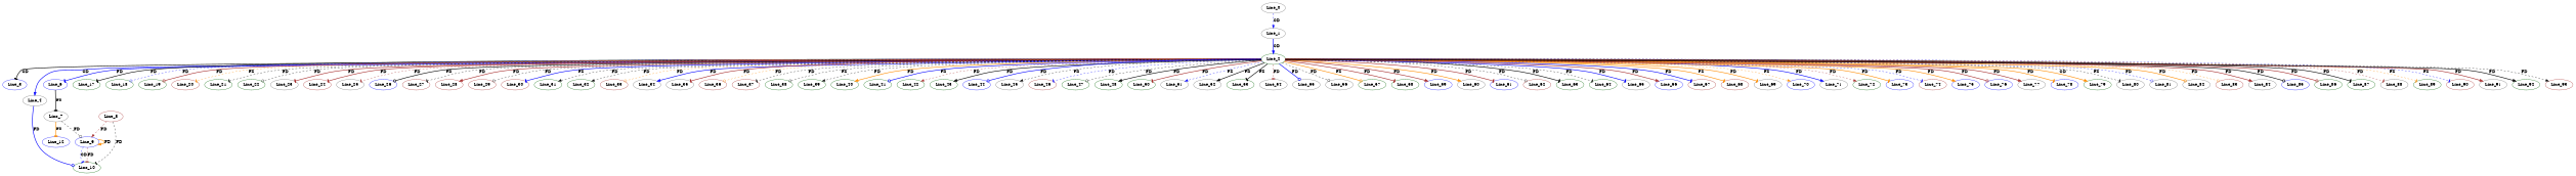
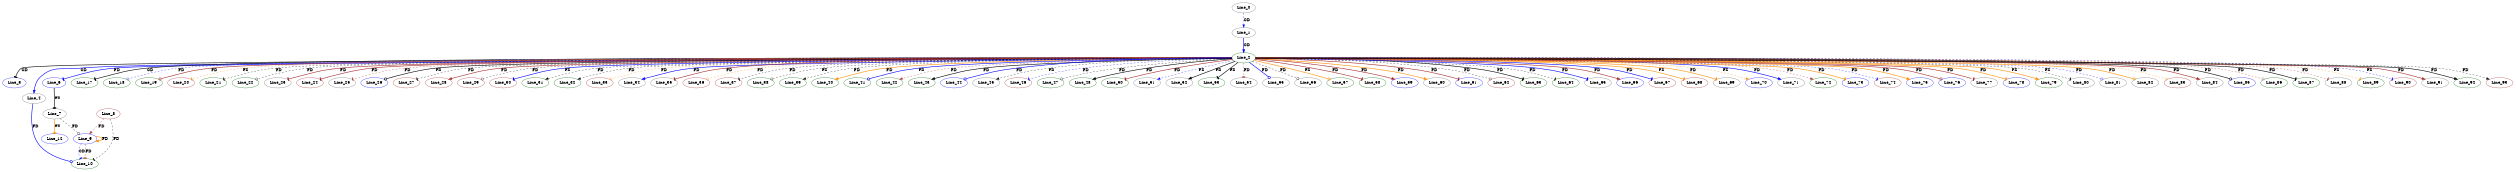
  digraph {
    node [color=darkgreen]
    edge [arrowhead=tee color=black style=bold]
    Line_0 [color=gray40]
    Line_1 [color=gray40]
    Line_2
    Line_3 [color=blue]
    Line_4 [color=gray40]
    Line_6 [color=blue]
    Line_17
    Line_18
    Line_19
    Line_20 [color=brown]
    Line_21
    Line_22
    Line_23 [color=gray40]
    Line_24 [color=brown]
    Line_25 [color=gray40]
    Line_26 [color=blue]
    Line_27 [color=brown]
    Line_28 [color=brown]
    Line_29 [color=brown]
    Line_30 [color=brown]
    Line_31
    Line_32
    Line_33 [color=brown]
    Line_34 [color=gray40]
    Line_35 [color=gray40]
    Line_36 [color=brown]
    Line_37 [color=brown]
    Line_38
    Line_39
    Line_40
    Line_41
    Line_42
    Line_43
    Line_44 [color=blue]
    Line_45 [color=gray40]
    Line_46 [color=brown]
    Line_47
    Line_48
    Line_50
    Line_51 [color=gray40]
    Line_52 [color=gray40]
    Line_53
    Line_54 [color=gray40]
    Line_55 [color=gray40]
    Line_56 [color=gray40]
    Line_57
    Line_58
    Line_59 [color=blue]
    Line_60 [color=gray40]
    Line_61 [color=blue]
    Line_62 [color=brown]
    Line_63
    Line_64
    Line_65 [color=gray40]
    Line_66 [color=blue]
    Line_67 [color=brown]
    Line_68 [color=brown]
    Line_69 [color=gray40]
    Line_70 [color=blue]
    Line_71 [color=gray40]
    Line_72
    Line_73 [color=blue]
    Line_74 [color=brown]
    Line_75 [color=blue]
    Line_76 [color=blue]
    Line_77 [color=gray40]
    Line_78 [color=blue]
    Line_79
    Line_80 [color=gray40]
    Line_81 [color=gray40]
    Line_82 [color=gray40]
    Line_83 [color=brown]
    Line_84 [color=gray40]
    Line_85 [color=blue]
    Line_86
    Line_87
    Line_88 [color=gray40]
    Line_89
    Line_90 [color=brown]
    Line_91 [color=gray40]
    Line_92
    Line_93 [color=brown]
    Line_10
    Line_7 [color=gray40]
    Line_9 [color=blue]
    Line_12 [color=blue]
    Line_8 [color=brown]
    Line_0 -> Line_1 [arrowhead=normal color=blue label=CD style=dashed]
    Line_1 -> Line_2 [arrowhead=normal color=blue label=CD]
    Line_2 -> Line_3 [label=CD]
    Line_2 -> Line_4 [arrowhead=normal color=blue label=CD]
    Line_2 -> Line_6 [color=blue label=FD]
-   Line_2 -> Line_17 [label=FD]
+   Line_2 -> Line_17 [label=CD]
    Line_2 -> Line_18 [arrowhead=odot color=blue label=FD style=dashed]
    Line_2 -> Line_19 [arrowhead=odot color=brown label=FD]
    Line_2 -> Line_20 [color=darkorange label=FD style=dashed]
    Line_2 -> Line_21 [label=FD style=dashed]
    Line_2 -> Line_22 [arrowhead=odot label=FD style=dashed]
    Line_2 -> Line_23 [color=brown label=FD]
    Line_2 -> Line_24 [color=brown label=FD]
    Line_2 -> Line_25 [color=brown label=FD style=dashed]
    Line_2 -> Line_26 [arrowhead=odot label=FD]
    Line_2 -> Line_27 [label=FD style=dashed]
    Line_2 -> Line_28 [arrowhead=normal color=brown label=FD]
    Line_2 -> Line_29 [arrowhead=odot label=FD style=dashed]
    Line_2 -> Line_30 [color=blue label=FD]
    Line_2 -> Line_31 [arrowhead=normal label=FD style=dashed]
    Line_2 -> Line_32 [arrowhead=normal label=FD style=dashed]
    Line_2 -> Line_33 [arrowhead=odot color=darkorange label=FD style=dashed]
    Line_2 -> Line_34 [arrowhead=normal color=blue label=FD]
    Line_2 -> Line_35 [color=brown label=FD]
    Line_2 -> Line_36 [arrowhead=odot color=darkorange label=FD style=dashed]
    Line_2 -> Line_37 [label=FD style=dashed]
    Line_2 -> Line_38 [arrowhead=odot label=FD style=dashed]
    Line_2 -> Line_39 [arrowhead=normal label=FD style=dashed]
    Line_2 -> Line_40 [arrowhead=normal color=darkorange label=FD]
    Line_2 -> Line_41 [arrowhead=odot color=blue label=FD]
    Line_2 -> Line_42 [arrowhead=normal color=brown label=FD style=dashed]
    Line_2 -> Line_43 [arrowhead=normal label=FD]
    Line_2 -> Line_44 [arrowhead=odot color=blue label=FD]
    Line_2 -> Line_45 [arrowhead=normal label=FD style=dashed]
    Line_2 -> Line_46 [color=blue label=FD style=dashed]
    Line_2 -> Line_47 [arrowhead=odot label=FD style=dashed]
    Line_2 -> Line_48 [arrowhead=normal label=FD]
    Line_2 -> Line_50 [color=brown label=FD]
    Line_2 -> Line_51 [arrowhead=normal color=blue label=FD style=dashed]
    Line_2 -> Line_52 [arrowhead=normal label=FD]
    Line_2 -> Line_53 [label=FD]
    Line_2 -> Line_54 [color=brown label=FD style=dashed]
    Line_2 -> Line_55 [arrowhead=odot color=blue label=FD]
    Line_2 -> Line_56 [arrowhead=odot label=FD style=dashed]
    Line_2 -> Line_57 [arrowhead=odot color=darkorange label=FD]
    Line_2 -> Line_58 [color=brown label=FD]
    Line_2 -> Line_59 [arrowhead=normal color=brown label=FD]
    Line_2 -> Line_60 [arrowhead=normal color=darkorange label=FD]
    Line_2 -> Line_61 [color=brown label=FD]
    Line_2 -> Line_62 [arrowhead=odot label=FD style=dashed]
    Line_2 -> Line_63 [label=FD]
    Line_2 -> Line_64 [label=FD style=dashed]
    Line_2 -> Line_65 [color=blue label=FD]
    Line_2 -> Line_66 [arrowhead=normal color=brown label=FD]
    Line_2 -> Line_67 [color=blue label=FD]
    Line_2 -> Line_68 [color=darkorange label=FD]
    Line_2 -> Line_69 [color=darkorange label=FD]
    Line_2 -> Line_70 [arrowhead=normal color=darkorange label=FD style=dashed]
    Line_2 -> Line_71 [arrowhead=normal color=blue label=FD]
    Line_2 -> Line_72 [arrowhead=normal color=brown label=FD style=dashed]
    Line_2 -> Line_73 [color=darkorange label=FD]
    Line_2 -> Line_74 [color=blue label=FD style=dashed]
    Line_2 -> Line_75 [arrowhead=normal color=darkorange label=FD]
    Line_2 -> Line_76 [arrowhead=odot color=brown label=FD]
-   Line_2 -> Line_77 [arrowhead=normal color=brown label=FD]
+   Line_2 -> Line_77 [color=brown label=FD]
    Line_2 -> Line_78 [color=darkorange label=FD]
-   Line_2 -> Line_79 [arrowhead=normal color=darkorange label=CD]
+   Line_2 -> Line_79 [arrowhead=normal color=darkorange label=FD]
    Line_2 -> Line_80 [label=FD style=dashed]
    Line_2 -> Line_81 [arrowhead=odot color=blue label=FD style=dashed]
    Line_2 -> Line_82 [arrowhead=odot color=darkorange label=FD]
    Line_2 -> Line_83 [arrowhead=odot color=darkorange label=FD style=dashed]
    Line_2 -> Line_84 [arrowhead=normal color=brown label=FD]
    Line_2 -> Line_85 [arrowhead=odot label=FD]
-   Line_2 -> Line_86 [arrowhead=odot color=brown label=FD]
+   Line_2 -> Line_86 [arrowhead=odot color=brown label=FD style=dashed]
    Line_2 -> Line_87 [label=FD]
    Line_2 -> Line_88 [color=brown label=FD style=dashed]
    Line_2 -> Line_89 [color=darkorange label=FD style=dashed]
    Line_2 -> Line_90 [color=blue label=FD style=dashed]
    Line_2 -> Line_91 [arrowhead=normal color=brown label=FD]
    Line_2 -> Line_92 [arrowhead=normal label=FD]
    Line_2 -> Line_93 [arrowhead=normal label=FD style=dashed]
    Line_4 -> Line_10 [arrowhead=odot color=blue label=FD]
    Line_6 -> Line_7 [label=FD]
    Line_7 -> Line_9 [arrowhead=odot label=FD style=dashed]
    Line_7 -> Line_12 [color=darkorange label=FD]
    Line_9 -> Line_10 [color=blue label=CD style=dashed]
    Line_9 -> Line_10 [color=brown label=FD style=dashed]
    Line_9 -> Line_9 [arrowhead=normal color=darkorange label=FD]
    Line_8 -> Line_10 [label=FD style=dashed]
    Line_8 -> Line_9 [arrowhead=normal color=brown label=FD style=dashed]
  }
